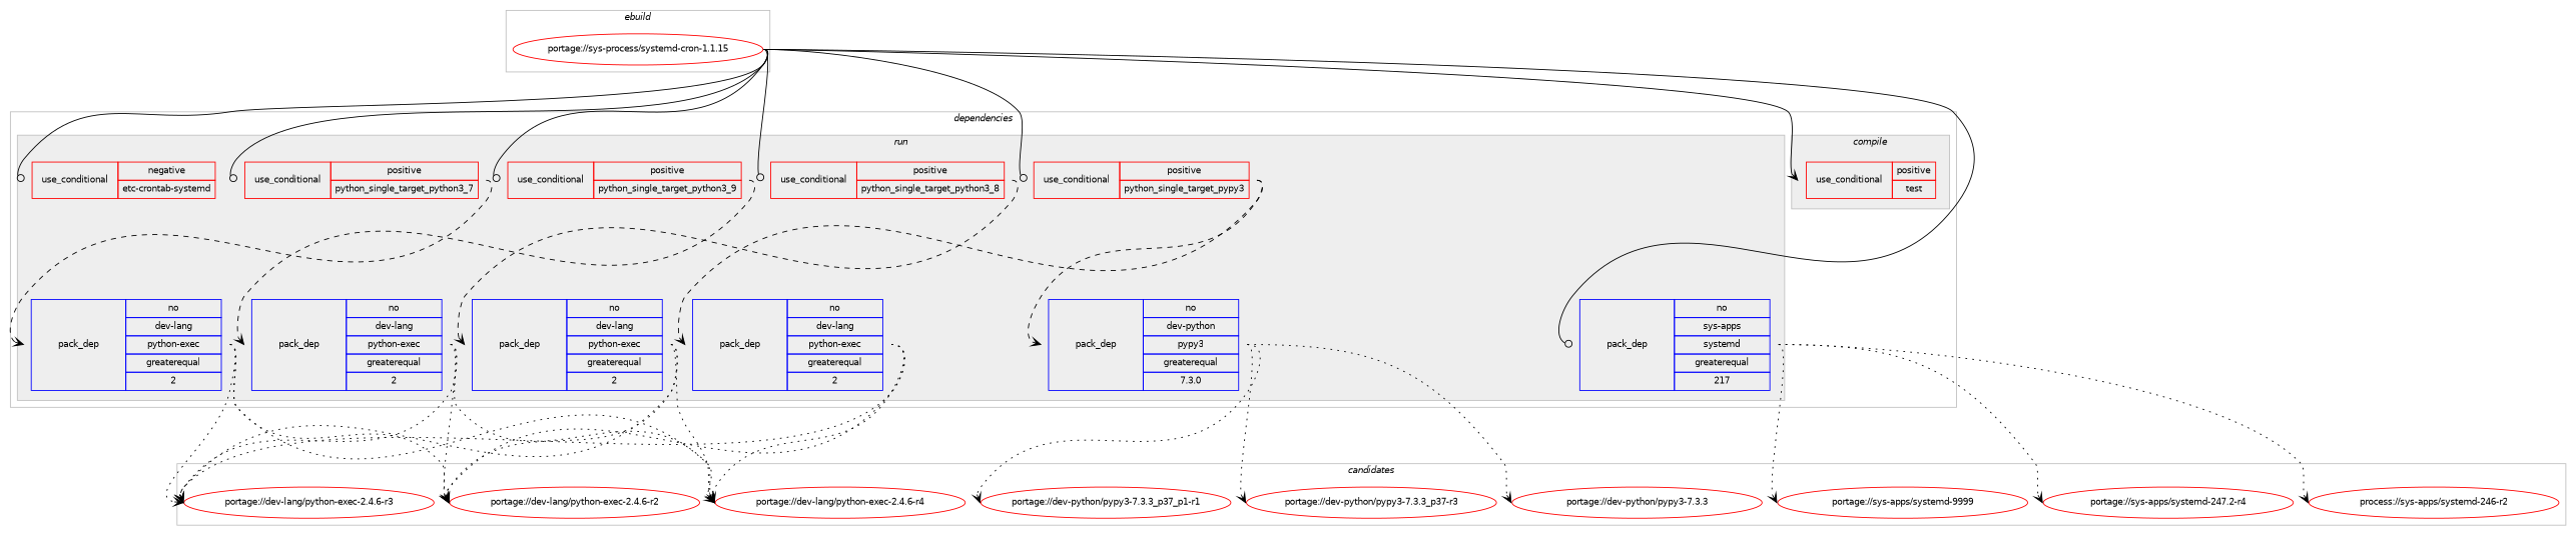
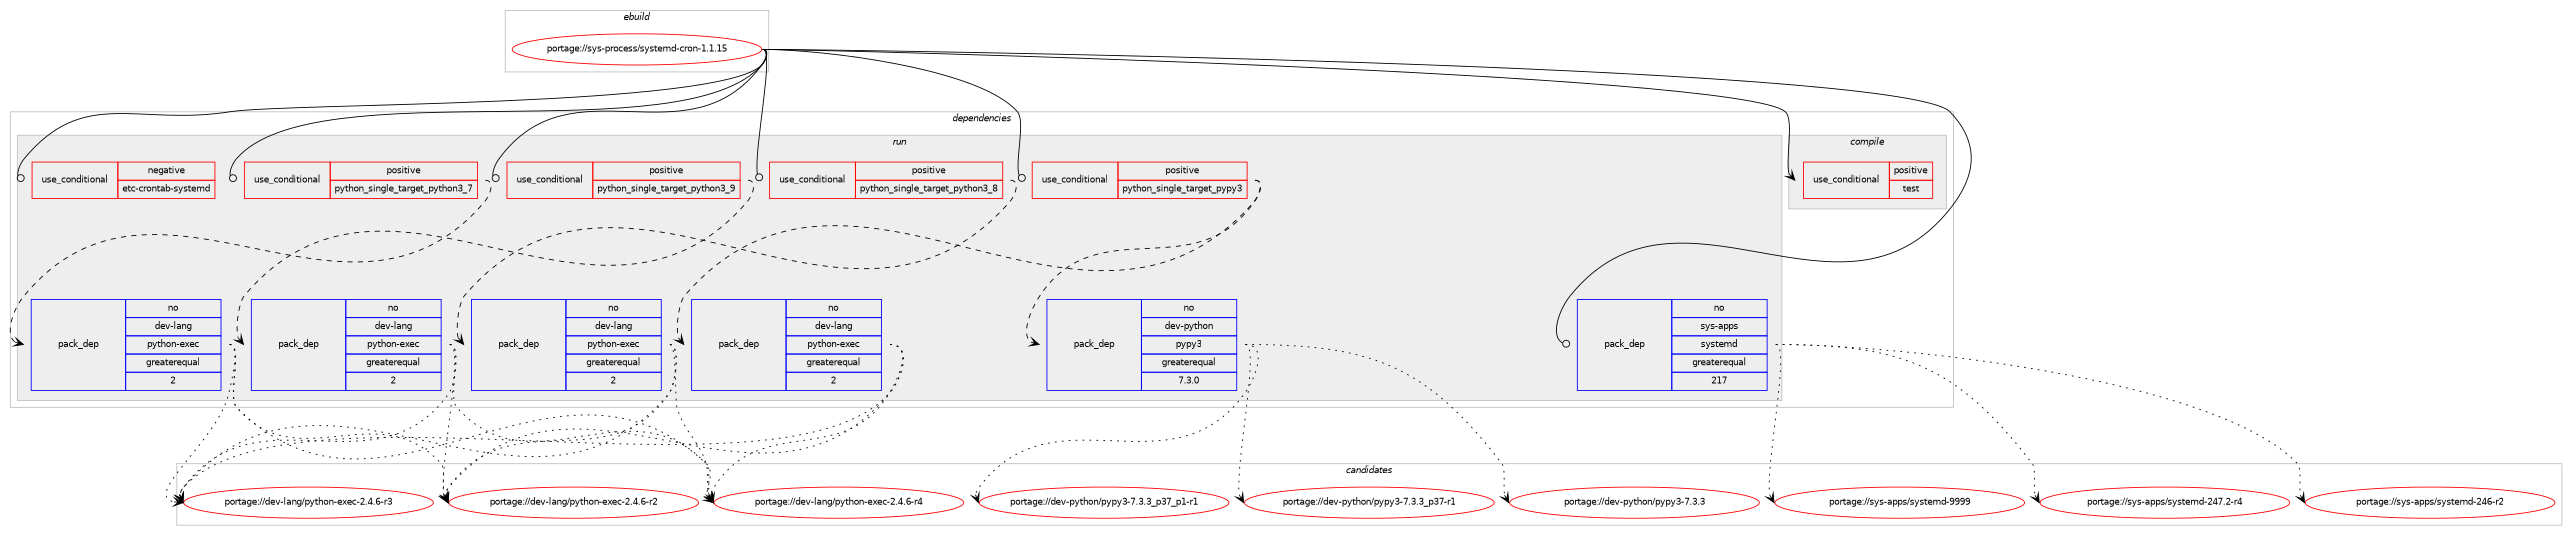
  digraph {
    compound=true
    concentrate=true
    fontname="DejaVu Sans"
    fontsize=10
    newrank=true
    rankdir=TB
    ranksep=1.5
    node [color=red fontname="DejaVu Sans" fontsize=10 shape=none]
    edge [arrowhead=vee fontname="DejaVu Sans" headport=w style=dotted tailport=e weight=100]
    n1 [label="portage://sys-process/systemd-cron-1.1.15" width=4 shape=""]
    n2 [label=<<TABLE BORDER="0" CELLBORDER="1" CELLSPACING="0" CELLPADDING="4"><TR><TD ROWSPAN="3" CELLPADDING="10">use_conditional</TD></TR><TR><TD>positive</TD></TR><TR><TD>test</TD></TR></TABLE>>]
    n3 [label=<<TABLE BORDER="0" CELLBORDER="1" CELLSPACING="0" CELLPADDING="4"><TR><TD ROWSPAN="3" CELLPADDING="10">use_conditional</TD></TR><TR><TD>negative</TD></TR><TR><TD>etc-crontab-systemd</TD></TR></TABLE>>]
    n4 [color=blue label=<<TABLE BORDER="0" CELLBORDER="1" CELLSPACING="0" CELLPADDING="4" WIDTH="220"><TR><TD ROWSPAN="6" CELLPADDING="30">pack_dep</TD></TR><TR><TD WIDTH="110">no</TD></TR><TR><TD>dev-python</TD></TR><TR><TD>pypy3</TD></TR><TR><TD>greaterequal</TD></TR><TR><TD>7.3.0</TD></TR></TABLE>>]
    n5 [color=blue label=<<TABLE BORDER="0" CELLBORDER="1" CELLSPACING="0" CELLPADDING="4" WIDTH="220"><TR><TD ROWSPAN="6" CELLPADDING="30">pack_dep</TD></TR><TR><TD WIDTH="110">no</TD></TR><TR><TD>dev-lang</TD></TR><TR><TD>python-exec</TD></TR><TR><TD>greaterequal</TD></TR><TR><TD>2</TD></TR></TABLE>>]
    n6 [label=<<TABLE BORDER="0" CELLBORDER="1" CELLSPACING="0" CELLPADDING="4"><TR><TD ROWSPAN="3" CELLPADDING="10">use_conditional</TD></TR><TR><TD>positive</TD></TR><TR><TD>python_single_target_pypy3</TD></TR></TABLE>>]
    n7 [color=blue label=<<TABLE BORDER="0" CELLBORDER="1" CELLSPACING="0" CELLPADDING="4" WIDTH="220"><TR><TD ROWSPAN="6" CELLPADDING="30">pack_dep</TD></TR><TR><TD WIDTH="110">no</TD></TR><TR><TD>dev-lang</TD></TR><TR><TD>python-exec</TD></TR><TR><TD>greaterequal</TD></TR><TR><TD>2</TD></TR></TABLE>>]
    n8 [label=<<TABLE BORDER="0" CELLBORDER="1" CELLSPACING="0" CELLPADDING="4"><TR><TD ROWSPAN="3" CELLPADDING="10">use_conditional</TD></TR><TR><TD>positive</TD></TR><TR><TD>python_single_target_python3_7</TD></TR></TABLE>>]
    n9 [color=blue label=<<TABLE BORDER="0" CELLBORDER="1" CELLSPACING="0" CELLPADDING="4" WIDTH="220"><TR><TD ROWSPAN="6" CELLPADDING="30">pack_dep</TD></TR><TR><TD WIDTH="110">no</TD></TR><TR><TD>dev-lang</TD></TR><TR><TD>python-exec</TD></TR><TR><TD>greaterequal</TD></TR><TR><TD>2</TD></TR></TABLE>>]
    n10 [label=<<TABLE BORDER="0" CELLBORDER="1" CELLSPACING="0" CELLPADDING="4"><TR><TD ROWSPAN="3" CELLPADDING="10">use_conditional</TD></TR><TR><TD>positive</TD></TR><TR><TD>python_single_target_python3_8</TD></TR></TABLE>>]
    n11 [color=blue label=<<TABLE BORDER="0" CELLBORDER="1" CELLSPACING="0" CELLPADDING="4" WIDTH="220"><TR><TD ROWSPAN="6" CELLPADDING="30">pack_dep</TD></TR><TR><TD WIDTH="110">no</TD></TR><TR><TD>dev-lang</TD></TR><TR><TD>python-exec</TD></TR><TR><TD>greaterequal</TD></TR><TR><TD>2</TD></TR></TABLE>>]
    n12 [label=<<TABLE BORDER="0" CELLBORDER="1" CELLSPACING="0" CELLPADDING="4"><TR><TD ROWSPAN="3" CELLPADDING="10">use_conditional</TD></TR><TR><TD>positive</TD></TR><TR><TD>python_single_target_python3_9</TD></TR></TABLE>>]
    n13 [color=blue label=<<TABLE BORDER="0" CELLBORDER="1" CELLSPACING="0" CELLPADDING="4" WIDTH="220"><TR><TD ROWSPAN="6" CELLPADDING="30">pack_dep</TD></TR><TR><TD WIDTH="110">no</TD></TR><TR><TD>sys-apps</TD></TR><TR><TD>systemd</TD></TR><TR><TD>greaterequal</TD></TR><TR><TD>217</TD></TR></TABLE>>]
    n14 [label="portage://dev-python/pypy3-7.3.3" width=4 shape=""]
-   n15 [label="portage://dev-python/pypy3-7.3.3_p37-r3" width=4 shape=""]
+   n15 [label="portage://dev-python/pypy3-7.3.3_p37-r1" width=4 shape=""]
    n16 [label="portage://dev-python/pypy3-7.3.3_p37_p1-r1" width=4 shape=""]
    n17 [label="portage://dev-lang/python-exec-2.4.6-r2" width=4 shape=""]
    n18 [label="portage://dev-lang/python-exec-2.4.6-r3" width=4 shape=""]
    n19 [label="portage://dev-lang/python-exec-2.4.6-r4" width=4 shape=""]
-   n20 [label="process://sys-apps/systemd-246-r2" width=4 shape=""]
+   n20 [label="portage://sys-apps/systemd-246-r2" width=4 shape=""]
    n21 [label="portage://sys-apps/systemd-247.2-r4" width=4 shape=""]
    n22 [label="portage://sys-apps/systemd-9999" width=4 shape=""]
    subgraph cluster_1 {
      color=gray
      label=<<i>ebuild</i>>
      rank=same
      n1
    }
    subgraph cluster_2 {
      color=gray
      label=<<i>dependencies</i>>
      subgraph cluster_3 {
        color=gray
        fillcolor="#eeeeee"
        label=<<i>compile</i>>
        style=filled
        subgraph sub_4 {
          color=gray
          fillcolor="#eeeeee"
          label=<<i>compile</i>>
          style=filled
          n2
        }
      }
      subgraph cluster_5 {
        color=gray
        fillcolor="#eeeeee"
        label=<<i>compile and run</i>>
        style=filled
      }
      subgraph cluster_6 {
        color=gray
        fillcolor="#eeeeee"
        label=<<i>run</i>>
        style=filled
        subgraph sub_7 {
          color=gray
          fillcolor="#eeeeee"
          label=<<i>run</i>>
          style=filled
          n3
        }
        subgraph sub_8 {
          color=gray
          fillcolor="#eeeeee"
          label=<<i>run</i>>
          style=filled
          n6
          subgraph sub_9 {
            color=gray
            fillcolor="#eeeeee"
            label=<<i>run</i>>
            style=filled
            n4
          }
          subgraph sub_10 {
            color=gray
            fillcolor="#eeeeee"
            label=<<i>run</i>>
            style=filled
            n5
          }
        }
        subgraph sub_11 {
          color=gray
          fillcolor="#eeeeee"
          label=<<i>run</i>>
          style=filled
          n8
          subgraph sub_12 {
            color=gray
            fillcolor="#eeeeee"
            label=<<i>run</i>>
            style=filled
            n7
          }
        }
        subgraph sub_13 {
          color=gray
          fillcolor="#eeeeee"
          label=<<i>run</i>>
          style=filled
          n10
          subgraph sub_14 {
            color=gray
            fillcolor="#eeeeee"
            label=<<i>run</i>>
            style=filled
            n9
          }
        }
        subgraph sub_15 {
          color=gray
          fillcolor="#eeeeee"
          label=<<i>run</i>>
          style=filled
          n12
          subgraph sub_16 {
            color=gray
            fillcolor="#eeeeee"
            label=<<i>run</i>>
            style=filled
            n11
          }
        }
        subgraph sub_17 {
          color=gray
          fillcolor="#eeeeee"
          label=<<i>run</i>>
          style=filled
          n13
        }
      }
    }
    subgraph cluster_18 {
      color=gray
      label=<<i>candidates</i>>
      rank=same
      subgraph sub_19 {
        color=black
        label=<<i>candidates</i>>
        nodesep=1
        rank=same
        n14
        n15
        n16
      }
      subgraph sub_20 {
        color=black
        label=<<i>candidates</i>>
        nodesep=1
        rank=same
        n17
        n18
        n19
      }
      subgraph sub_21 {
        color=black
        label=<<i>candidates</i>>
        nodesep=1
        rank=same
        n17
        n18
        n19
      }
      subgraph sub_22 {
        color=black
        label=<<i>candidates</i>>
        nodesep=1
        rank=same
        n17
        n18
        n19
      }
      subgraph sub_23 {
        color=black
        label=<<i>candidates</i>>
        nodesep=1
        rank=same
        n17
        n18
        n19
      }
      subgraph sub_24 {
        color=black
        label=<<i>candidates</i>>
        nodesep=1
        rank=same
        n20
        n21
        n22
      }
    }
    n1 -> n2 [style=solid weight=20]
    n1 -> n3 [arrowhead=odot style=solid weight=20]
    n1 -> n6 [arrowhead=odot style=solid weight=20]
    n1 -> n8 [arrowhead=odot style=solid weight=20]
    n1 -> n10 [arrowhead=odot style=solid weight=20]
    n1 -> n12 [arrowhead=odot style=solid weight=20]
    n1 -> n13 [arrowhead=odot style=solid weight=20]
    n4 -> n14
    n4 -> n15
    n4 -> n16
    n5 -> n17
    n5 -> n18
    n5 -> n19
    n6 -> n4 [style=dashed weight=20]
    n6 -> n5 [style=dashed weight=20]
    n7 -> n17
    n7 -> n18
    n7 -> n19
    n8 -> n7 [style=dashed weight=20]
    n9 -> n17
    n9 -> n18
    n9 -> n19
    n10 -> n9 [style=dashed weight=20]
    n11 -> n17
    n11 -> n18
    n11 -> n19
    n12 -> n11 [style=dashed weight=20]
    n13 -> n20
    n13 -> n21
    n13 -> n22
  }
